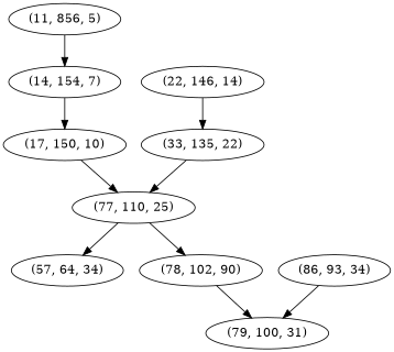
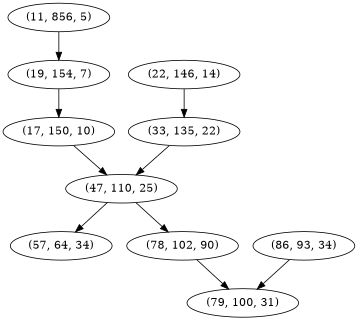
  digraph {
    n1 [label="(11, 856, 5)"]
-   "(14, 154, 7)"
+   "(14, 154, 7)" [label="(19, 154, 7)"]
    "(17, 150, 10)"
-   "(47, 110, 25)" [label="(77, 110, 25)"]
+   "(47, 110, 25)"
    "(22, 146, 14)"
    "(33, 135, 22)"
    "(57, 64, 34)"
    n8 [label="(78, 102, 90)"]
    "(79, 100, 31)"
    "(86, 93, 34)"
    n1 -> "(14, 154, 7)"
    "(14, 154, 7)" -> "(17, 150, 10)"
    "(17, 150, 10)" -> "(47, 110, 25)"
    "(47, 110, 25)" -> "(57, 64, 34)"
    "(47, 110, 25)" -> n8
    "(22, 146, 14)" -> "(33, 135, 22)"
    "(33, 135, 22)" -> "(47, 110, 25)"
    n8 -> "(79, 100, 31)"
    "(86, 93, 34)" -> "(79, 100, 31)"
  }
